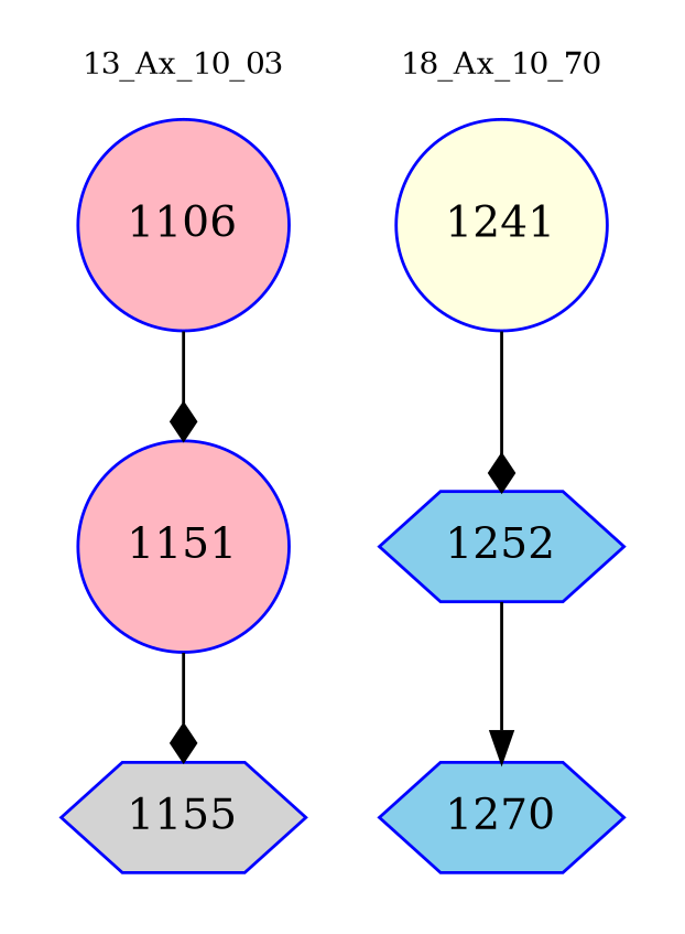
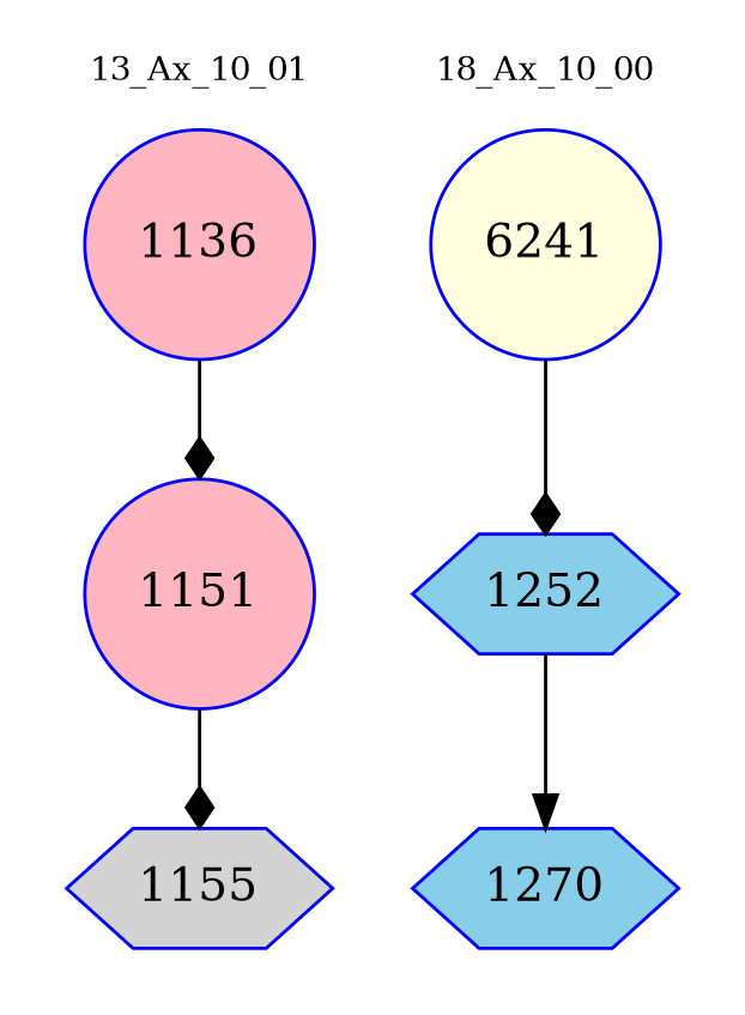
  digraph {
    node [color=blue fillcolor=lightpink shape=circle style=filled]
    edge [arrowhead=diamond color=black]
-   n1 [label=1106]
+   n1 [label=1136]
    n2 [label=1151]
    n3 [fillcolor=lightgrey label=1155 shape=hexagon]
-   n4 [fillcolor=lightyellow label=1241]
+   n4 [fillcolor=lightyellow label=6241]
    n5 [fillcolor=skyblue label=1252 shape=hexagon]
    n6 [fillcolor=skyblue label=1270 shape=hexagon]
    subgraph cluster_1 {
      color=white
      fontsize=10
-     label="13_Ax_10_03"
+     label="13_Ax_10_01"
      n1
      n2
      n3
    }
    subgraph cluster_2 {
      color=white
      fontsize=10
-     label="18_Ax_10_70"
+     label="18_Ax_10_00"
      n4
      n5
      n6
    }
    n1 -> n2
    n2 -> n3
    n4 -> n5
    n5 -> n6 [arrowhead=normal]
  }
